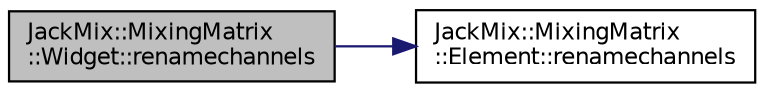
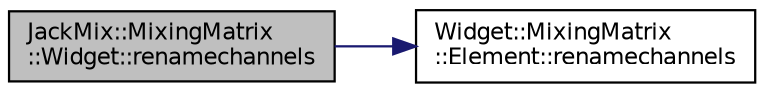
  digraph {
    rankdir=LR
    node [color=black fontname=Helvetica fontsize=10 shape=record style=filled]
    n1 [fillcolor=grey75 fontcolor=black height=0.2 label="JackMix::MixingMatrix\l::Widget::renamechannels" width=0.4]
-   n2 [fillcolor=white height=0.2 label="JackMix::MixingMatrix\l::Element::renamechannels" width=0.4]
+   n2 [fillcolor=white height=0.2 label="Widget::MixingMatrix\l::Element::renamechannels" width=0.4]
    n1 -> n2 [color=midnightblue fontname=Helvetica fontsize=10 labelfontname=Helvetica labelfontsize=10 style=solid]
  }
